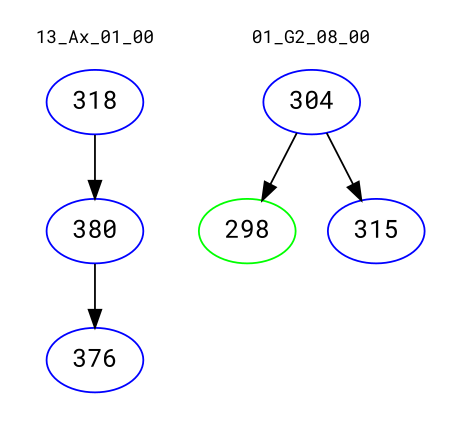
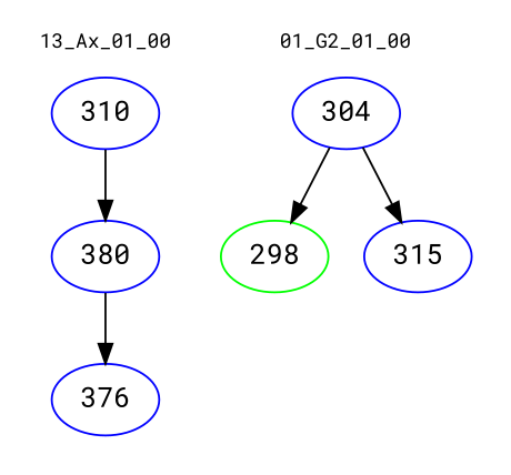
  digraph {
    fontname="Roboto Mono"
    node [color=blue fontname="Roboto Mono"]
    edge [color=black fontname="Roboto Mono"]
    n1 [label=380]
-   n2 [label=318]
+   n2 [label=310]
    n3 [label=376]
    n4 [label=304]
    n5 [color=green label=298]
    n6 [label=315]
    subgraph cluster_1 {
      color=white
      fontsize=10
      label="13_Ax_01_00"
      n1
      n2
      n3
    }
    subgraph cluster_2 {
      color=white
      fontsize=10
-     label="01_G2_08_00"
+     label="01_G2_01_00"
      n4
      n5
      n6
    }
    n1 -> n3
    n2 -> n1
    n4 -> n5
    n4 -> n6
  }
